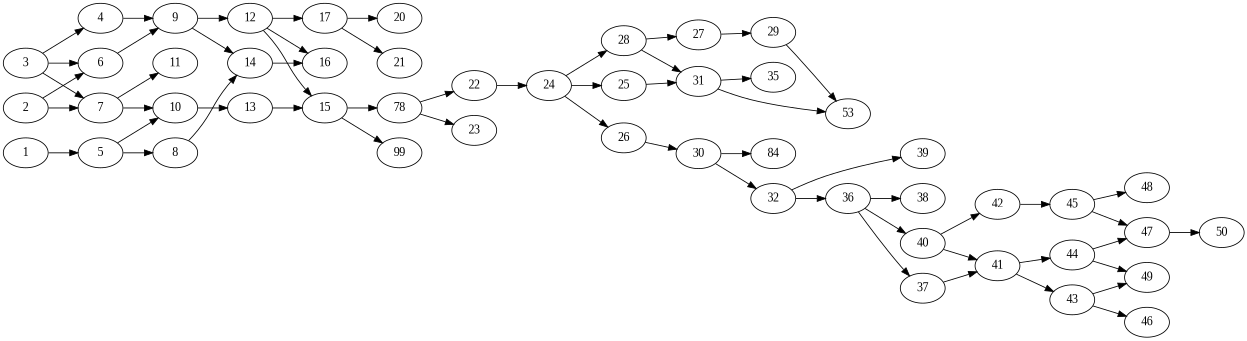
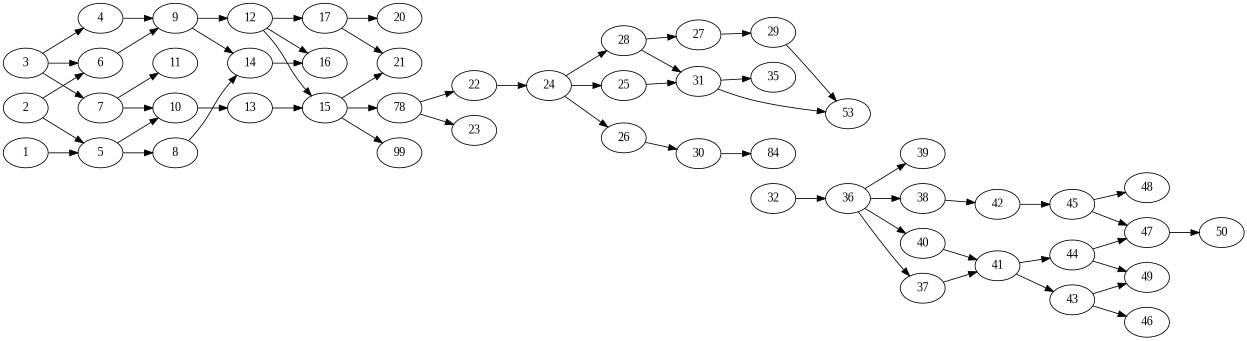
  digraph {
    fontname="Liberation Serif"
    rankdir=LR
    node [alpha=0.08 fontname="Liberation Serif"]
    edge [fontname="Liberation Serif"]
    1 [expect_size=16480256]
    5 [alpha=0.15 expect_size=50156544]
    8 [expect_size=43837440]
    10 [alpha=0.06 expect_size=51807232]
    14 [expect_size=43024384]
    13 [alpha=0.00 expect_size=32705536]
    2 [alpha=0.04 expect_size=10065920]
    6 [expect_size=49298432]
    7 [alpha=0.17 expect_size=40281088]
    9 [alpha=0.07 expect_size=39315456]
    11 [alpha=0.03 expect_size=51495936]
    12 [alpha=0.04 expect_size=23590912]
    3 [alpha=0.04 expect_size=39336960]
    4 [alpha=0.04 expect_size=51046400]
    16 [alpha=0.03 expect_size=39461888]
    15 [alpha=0.17 expect_size=51633152]
    17 [alpha=0.06 expect_size=11799552]
    n18 [alpha=0.06 expect_size=52101120 label=78]
    n19 [alpha=0.07 expect_size=23540736 label=99]
    21 [alpha=0.16 expect_size=6703104]
    20 [alpha=0.19 expect_size=38938624]
    22 [alpha=0.15 expect_size=13368320]
    23 [expect_size=22768640]
    24 [alpha=0.01 expect_size=23283712]
    25 [alpha=0.13 expect_size=42560512]
    26 [alpha=0.03 expect_size=35390464]
    28 [alpha=0.10 expect_size=7968768]
    31 [alpha=0.18 expect_size=36981760]
    30 [alpha=0.02 expect_size=38777856]
    27 [alpha=0.09 expect_size=41574400]
    29 [alpha=0.06 expect_size=21908480]
    n32 [alpha=0.16 expect_size=15933440 label=53]
    35 [alpha=0.17 expect_size=38189056]
    32 [alpha=0.01 expect_size=27759616]
    n35 [alpha=0.07 expect_size=35599360 label=84]
    36 [alpha=0.02 expect_size=21429248]
    37 [alpha=0.10 expect_size=29376512]
    38 [alpha=0.18 expect_size=49884160]
    39 [alpha=0.13 expect_size=27175936]
    40 [alpha=0.03 expect_size=42510336]
    41 [alpha=0.14 expect_size=48079872]
    42 [alpha=0.07 expect_size=42952704]
    43 [alpha=0.09 expect_size=45476864]
    44 [alpha=0.18 expect_size=35931136]
    45 [alpha=0.02 expect_size=52096000]
    46 [alpha=0.20 expect_size=45991936]
    49 [expect_size=24348672]
    47 [alpha=0.13 expect_size=51836928]
    48 [alpha=0.07 expect_size=29003776]
    50 [alpha=0.03 expect_size=8986624]
    1 -> 5
    5 -> 8
    5 -> 10
    8 -> 14
    10 -> 13
    14 -> 16
    13 -> 15
    2 -> 6
-   2 -> 7
+   2 -> 5
    6 -> 9
    7 -> 10
    7 -> 11
    9 -> 14
    9 -> 12
    12 -> 16
    12 -> 15
    12 -> 17
    3 -> 6
    3 -> 7
    3 -> 4
    4 -> 9
    15 -> n18
    15 -> n19
+   15 -> 21
    17 -> 21
    17 -> 20
    n18 -> 22
    n18 -> 23
    22 -> 24
    24 -> 25
    24 -> 26
    24 -> 28
    25 -> 31
    26 -> 30
    28 -> 31
    28 -> 27
    31 -> n32
    31 -> 35
-   30 -> 32
    30 -> n35
    27 -> 29
    29 -> n32
    32 -> 36
    36 -> 37
    36 -> 38
-   32 -> 39
+   36 -> 39
    36 -> 40
    37 -> 41
-   40 -> 42
+   38 -> 42
    40 -> 41
    41 -> 43
    41 -> 44
    42 -> 45
    43 -> 46
    43 -> 49
    44 -> 49
    44 -> 47
    45 -> 47
    45 -> 48
    47 -> 50
  }
